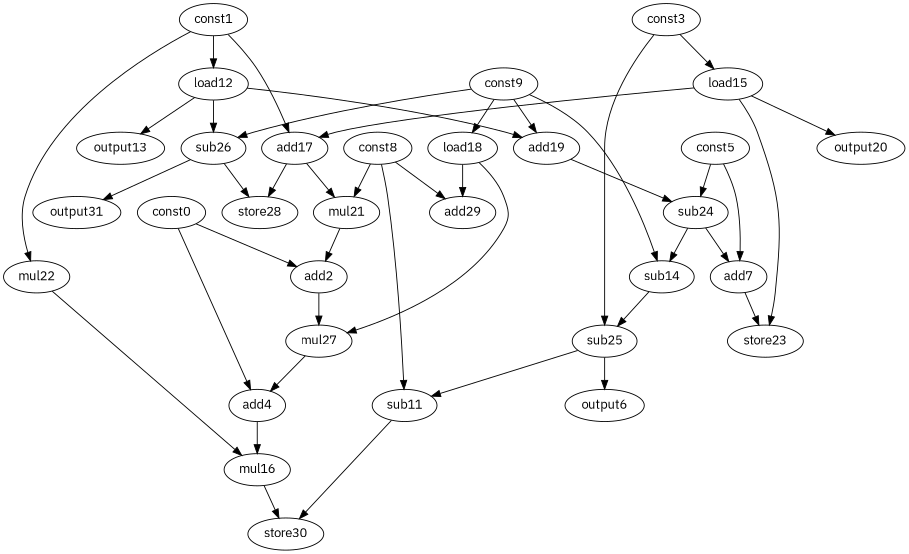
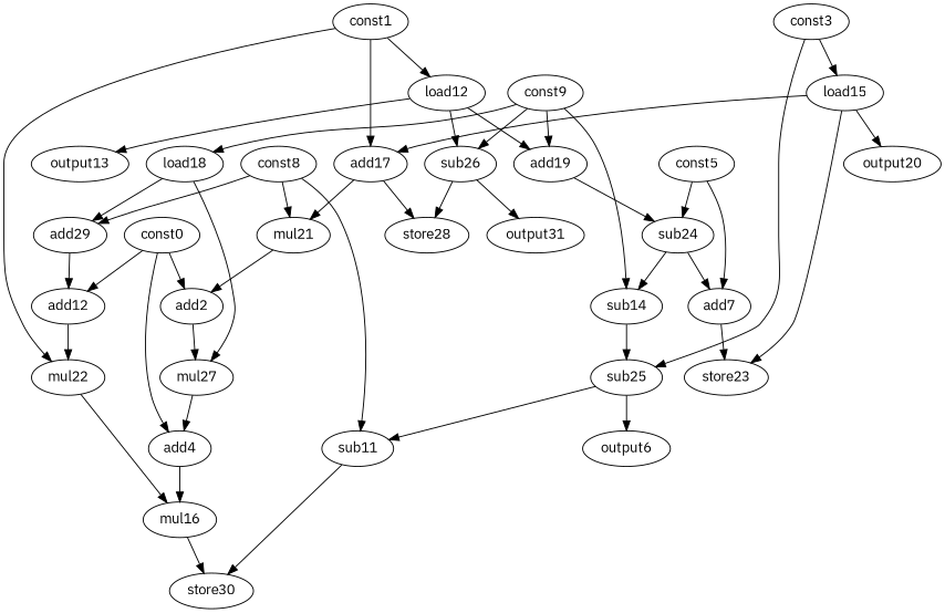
  digraph {
    fontname="IBM Plex Sans"
    node [fontname="IBM Plex Sans" opcode=add]
    edge [fontname="IBM Plex Sans" operand=0]
    add2
    const0 [opcode=const]
    n3 [label=add4 opcode=sub]
+   add12
    mul27 [opcode=mul]
    mul16 [opcode=mul]
    mul22 [opcode=mul]
    n8 [label=load12 opcode=load]
    const1 [opcode=const]
    add17
    add19
    sub26 [opcode=sub]
    output13 [opcode=output]
    mul21 [opcode=mul]
    store28 [opcode=store]
    load15 [opcode=load]
    const3 [opcode=const]
    sub25 [opcode=sub]
    store23 [opcode=store]
    output20 [opcode=output]
    output6 [opcode=output]
    sub11 [opcode=sub]
    store30 [opcode=store]
    add7
    const5 [opcode=const]
    sub24 [opcode=sub]
    sub14 [opcode=sub]
    const8 [opcode=const]
    add29
    const9 [opcode=const]
    load18 [opcode=load]
    output31 [opcode=output]
    add2 -> mul27
    const0 -> add2
    const0 -> n3
+   const0 -> add12
    n3 -> mul16
+   add12 -> mul22 [operand=1]
    mul27 -> n3 [operand=1]
    mul16 -> store30
    mul22 -> mul16 [operand=1]
    n8 -> add19 [operand=1]
    n8 -> sub26 [operand=1]
    n8 -> output13
    const1 -> mul22
    const1 -> n8
    const1 -> add17
    add17 -> mul21 [operand=1]
    add17 -> store28
    add19 -> sub24
    sub26 -> store28 [operand=1]
    sub26 -> output31
    mul21 -> add2 [operand=1]
    load15 -> add17 [operand=1]
    load15 -> store23 [operand=1]
    load15 -> output20
    const3 -> load15
    const3 -> sub25
    sub25 -> output6
    sub25 -> sub11 [operand=1]
    sub11 -> store30 [operand=1]
    add7 -> store23
    const5 -> add7 [operand=1]
    const5 -> sub24 [operand=1]
    sub24 -> add7
    sub24 -> sub14
    sub14 -> sub25 [operand=1]
    const8 -> mul21
    const8 -> sub11
    const8 -> add29
+   add29 -> add12 [operand=1]
    const9 -> add19
    const9 -> sub26
    const9 -> sub14 [operand=1]
    const9 -> load18
    load18 -> mul27 [operand=1]
    load18 -> add29 [operand=1]
  }
